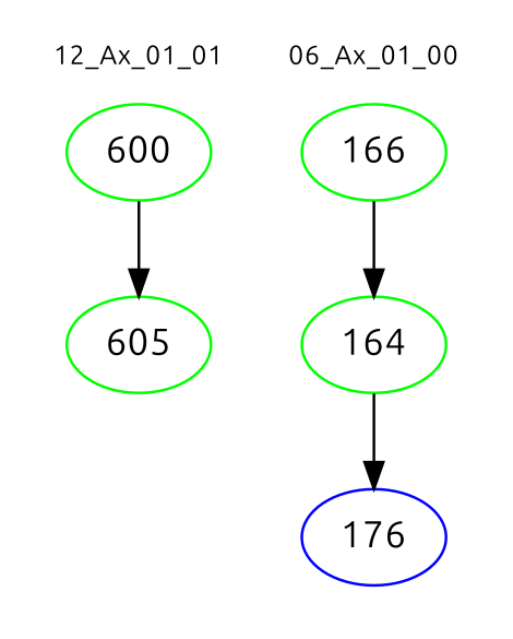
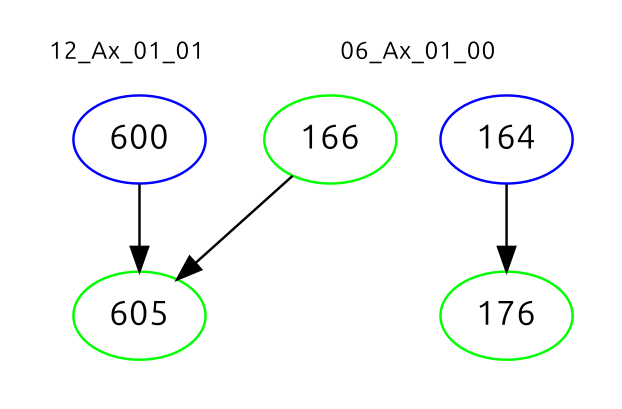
  digraph {
    fontname=Ubuntu
    node [color=green fontname=Ubuntu]
    edge [color=black fontname=Ubuntu]
-   n1 [label=600]
+   n1 [color=blue label=600]
    n2 [label=605]
    n3 [label=166]
-   n4 [label=164]
-   n5 [color=blue label=176]
+   n4 [color=blue label=164]
+   n5 [label=176]
    subgraph cluster_1 {
      color=white
      fontsize=10
      label="12_Ax_01_01"
      n1
      n2
    }
    subgraph cluster_2 {
      color=white
      fontsize=10
      label="06_Ax_01_00"
      n3
      n4
      n5
    }
    n1 -> n2
-   n3 -> n4
+   n3 -> n2
    n4 -> n5
  }
